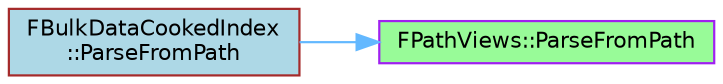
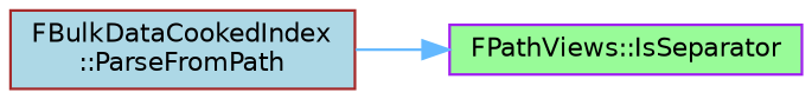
  digraph {
    rankdir=RL
    node [fontname=Helvetica fontsize=10 shape=box style=filled]
-   n1 [color=purple fillcolor=palegreen fontcolor=black height=0.2 label="FPathViews::ParseFromPath" width=0.4]
+   n1 [color=purple fillcolor=palegreen fontcolor=black height=0.2 label="FPathViews::IsSeparator" width=0.4]
    n2 [color=brown fillcolor=lightblue height=0.2 label="FBulkDataCookedIndex\l::ParseFromPath" width=0.4]
    n1 -> n2 [color=steelblue1 dir=back fontname=Helvetica fontsize=10 labelfontname=Helvetica labelfontsize=10 style=solid]
  }
